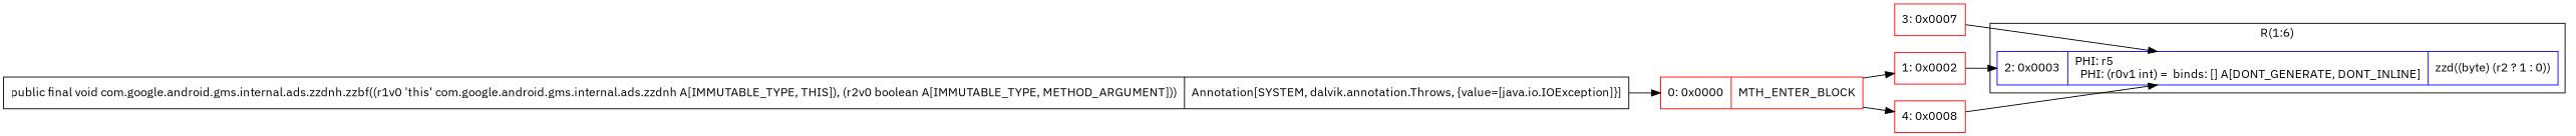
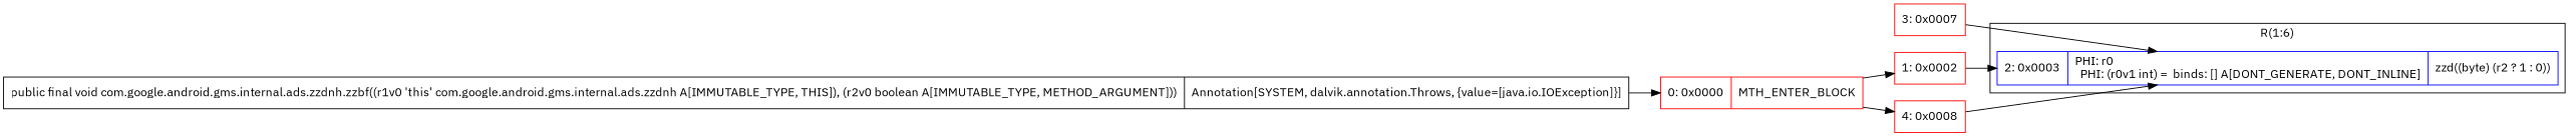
  digraph {
    fontname="IBM Plex Sans"
    rankdir=LR
    node [color=red fontname="IBM Plex Sans" shape=record]
    edge [fontname="IBM Plex Sans"]
-   n1 [color=blue label="{2\:\ 0x0003|PHI: r5 \l  PHI: (r0v1 int) =  binds: [] A[DONT_GENERATE, DONT_INLINE]\l|zzd((byte) (r2 ? 1 : 0))\l}"]
+   n1 [color=blue label="{2\:\ 0x0003|PHI: r0 \l  PHI: (r0v1 int) =  binds: [] A[DONT_GENERATE, DONT_INLINE]\l|zzd((byte) (r2 ? 1 : 0))\l}"]
    n2 [label="{3\:\ 0x0007}"]
    n3 [label="{0\:\ 0x0000|MTH_ENTER_BLOCK\l}"]
    n4 [label="{1\:\ 0x0002}"]
    n5 [label="{4\:\ 0x0008}"]
    n6 [label="{public final void com.google.android.gms.internal.ads.zzdnh.zzbf((r1v0 'this' com.google.android.gms.internal.ads.zzdnh A[IMMUTABLE_TYPE, THIS]), (r2v0 boolean A[IMMUTABLE_TYPE, METHOD_ARGUMENT]))  | Annotation[SYSTEM, dalvik.annotation.Throws, \{value=[java.io.IOException]\}]\l}" color=""]
    subgraph cluster_1 {
      label="R(1:6)"
      n1
    }
    n2 -> n1
    n3 -> n4
    n3 -> n5
    n4 -> n1
    n5 -> n1
    n6 -> n3
  }
